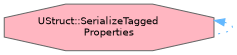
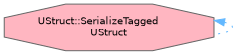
  digraph {
    rankdir=TB
-   n1 [color=gray40 fillcolor=lightpink fontcolor=black fontname=Helvetica fontsize=10 height=0.2 label="UStruct::SerializeTagged\lProperties" shape=octagon style=filled width=0.4]
+   n1 [color=gray40 fillcolor=lightpink fontcolor=black fontname=Helvetica fontsize=10 height=0.2 label="UStruct::SerializeTagged\lUStruct" shape=octagon style=filled width=0.4]
    n1 -> n1 [color=steelblue1 dir=back fontname=Helvetica fontsize=10 labelfontname=Helvetica labelfontsize=10 style=dotted]
  }
